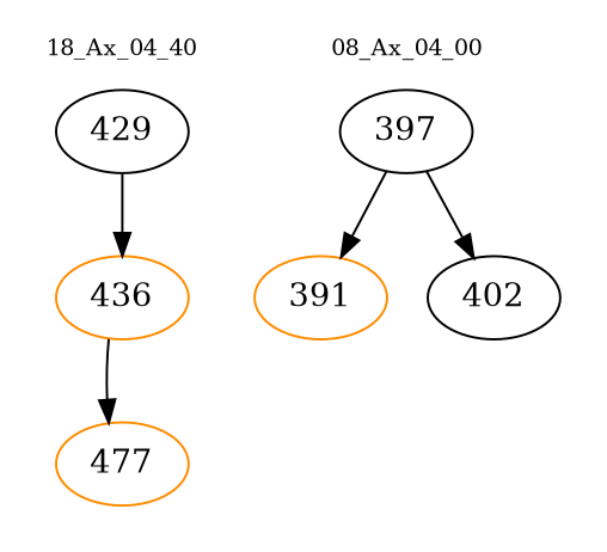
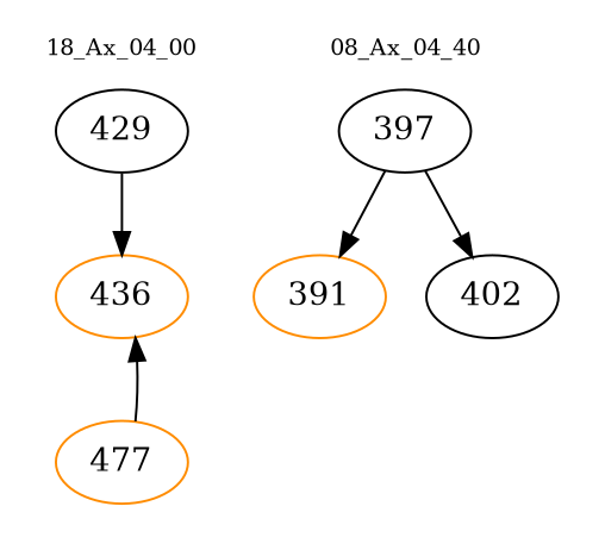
  digraph {
    node [color=darkorange]
    edge [color=black]
    n1 [label=436]
    n2 [color=black label=429]
    n3 [label=477]
    n4 [color=black label=397]
    n5 [label=391]
    n6 [color=black label=402]
    subgraph cluster_1 {
      color=white
      fontsize=10
-     label="18_Ax_04_40"
+     label="18_Ax_04_00"
      n1
      n2
      n3
    }
    subgraph cluster_2 {
      color=white
      fontsize=10
-     label="08_Ax_04_00"
+     label="08_Ax_04_40"
      n4
      n5
      n6
    }
-   n1 -> n3
+   n3 -> n1
    n2 -> n1
    n4 -> n5
    n4 -> n6
  }
